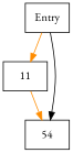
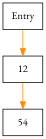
  digraph {
    fontname="EB Garamond"
    node [fontname="EB Garamond" shape=box]
    edge [color=darkorange fontname="EB Garamond"]
    n1 [label=Entry]
-   n2 [label=11]
+   n2 [label=12]
    n3 [label=54]
    n1 -> n2
-   n1 -> n3 [color=black]
    n2 -> n3
  }
